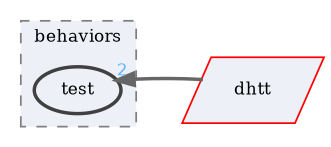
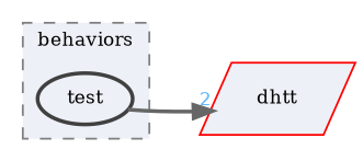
  digraph {
    compound=true
    rankdir=LR
    fontname="DejaVu Serif"
    node [fillcolor="#edf0f7" fontname="DejaVu Serif" fontsize=10]
    n1 [color=grey25 height=0.2 label=test shape=ellipse style="filled,bold" width=0.4]
    n2 [color=red height=0.2 label=dhtt shape=parallelogram style=filled width=0.4]
    subgraph cluster_1 {
      bgcolor="#edf0f7"
      fontsize=10
      label=behaviors
      pencolor=grey50
      style="filled,dashed"
      n1
    }
-   n2 -> n1 [color=gray40 fontcolor=steelblue1 fontname="DejaVu Serif" fontsize=10 headlabel=2 labeldistance=1.5 labelfontname=Helvetica labelfontsize=10 style=bold]
+   n1 -> n2 [color=gray40 fontcolor=steelblue1 fontname="DejaVu Serif" fontsize=10 headlabel=2 labeldistance=1.5 labelfontname=Helvetica labelfontsize=10 style=bold]
  }
